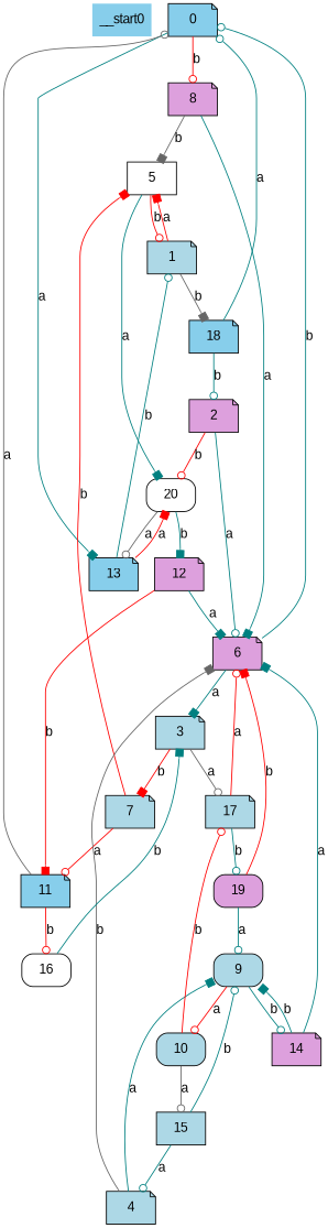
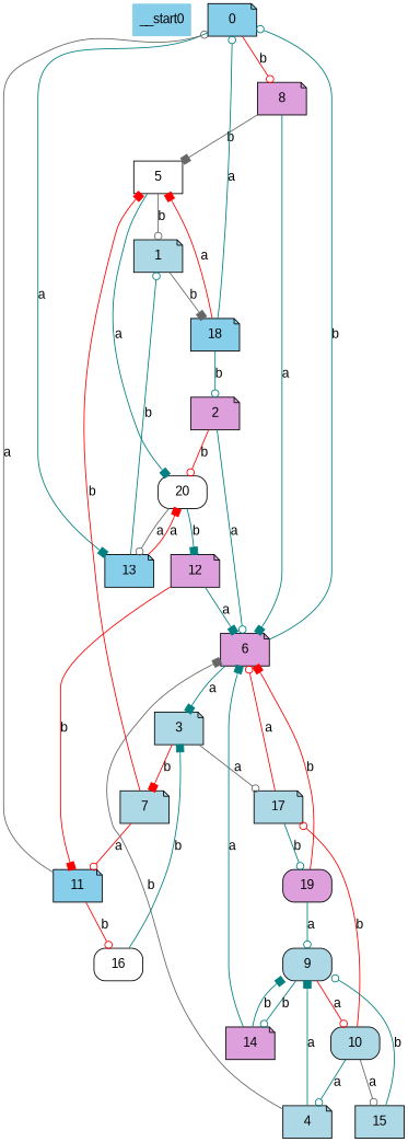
  digraph {
    fontname="Liberation Sans"
    rankdir=TB
    node [fillcolor=lightblue fontname="Liberation Sans" shape=note style="rounded,filled" color=black]
    edge [arrowhead=odot color=teal fontname="Liberation Sans"]
    __start0 [fillcolor=skyblue shape=none style=filled color=""]
    n2 [fillcolor=skyblue label=0]
    n3 [fillcolor=plum label=8]
    n4 [fillcolor=skyblue label=13]
    n5 [fillcolor=white label=5 shape=box style=filled]
    n6 [fillcolor=plum label=6]
    n7 [label=1 style=filled]
    n8 [fillcolor=white label=20 shape=box]
    n9 [fillcolor=skyblue label=18 style=filled]
    n10 [fillcolor=plum label=2 style=filled]
    n11 [label=3]
    n12 [fillcolor=plum label=12]
    n13 [label=7]
    n14 [label=17]
    n15 [fillcolor=skyblue label=11 style=filled]
    n16 [fillcolor=plum label=19 shape=box]
    n17 [label=4]
    n18 [label=9 shape=box]
    n19 [label=10 shape=box]
    n20 [fillcolor=plum label=14]
    n21 [fillcolor=white label=16 shape=box]
    n22 [label=15 shape=box style=filled]
    n2 -> n3 [color=red label=b]
    n2 -> n4 [arrowhead=box label=a]
    n3 -> n5 [arrowhead=box color=gray40 label=b]
    n3 -> n6 [arrowhead=box label=a]
    n4 -> n7 [label=b]
    n4 -> n8 [arrowhead=box color=red label=a]
-   n5 -> n7 [color=red label=b]
+   n5 -> n7 [color=gray40 label=b]
    n5 -> n8 [arrowhead=box label=a]
    n6 -> n2 [label=b]
    n6 -> n11 [arrowhead=box label=a]
-   n7 -> n5 [arrowhead=box color=red label=a]
+   n9 -> n5 [arrowhead=box color=red label=a]
    n7 -> n9 [arrowhead=box color=gray40 label=b]
    n8 -> n4 [color=gray40 label=a]
    n8 -> n12 [arrowhead=box label=b]
    n9 -> n2 [label=a]
    n9 -> n10 [label=b]
    n10 -> n6 [label=a]
    n10 -> n8 [color=red label=b]
    n11 -> n13 [arrowhead=box color=red label=b]
    n11 -> n14 [color=gray40 label=a]
    n12 -> n6 [arrowhead=box label=a]
    n12 -> n15 [arrowhead=box color=red label=b]
    n13 -> n5 [arrowhead=box color=red label=b]
    n13 -> n15 [color=red label=a]
    n14 -> n6 [color=red label=a]
    n14 -> n16 [label=b]
    n15 -> n2 [color=gray40 label=a]
    n15 -> n21 [color=red label=b]
    n16 -> n6 [arrowhead=box color=red label=b]
    n16 -> n18 [label=a]
    n17 -> n6 [arrowhead=box color=gray40 label=b]
    n17 -> n18 [arrowhead=box label=a]
    n18 -> n19 [color=red label=a]
    n18 -> n20 [label=b]
    n19 -> n14 [color=red label=b]
    n19 -> n22 [color=gray40 label=a]
    n20 -> n6 [arrowhead=box label=a]
    n20 -> n18 [arrowhead=box label=b]
    n21 -> n11 [arrowhead=box label=b]
-   n22 -> n17 [label=a]
+   n19 -> n17 [label=a]
    n22 -> n18 [label=b]
  }
